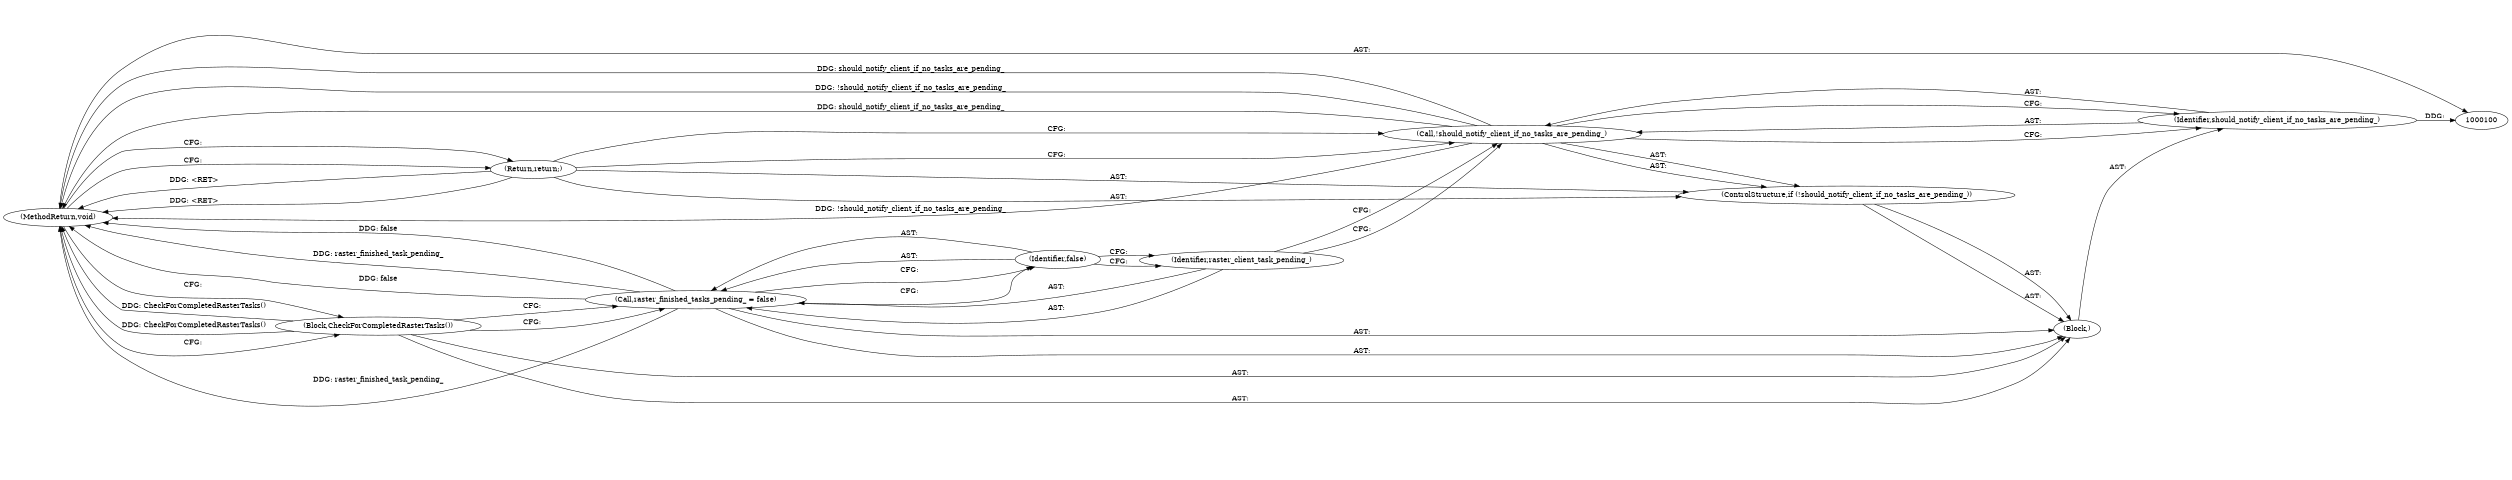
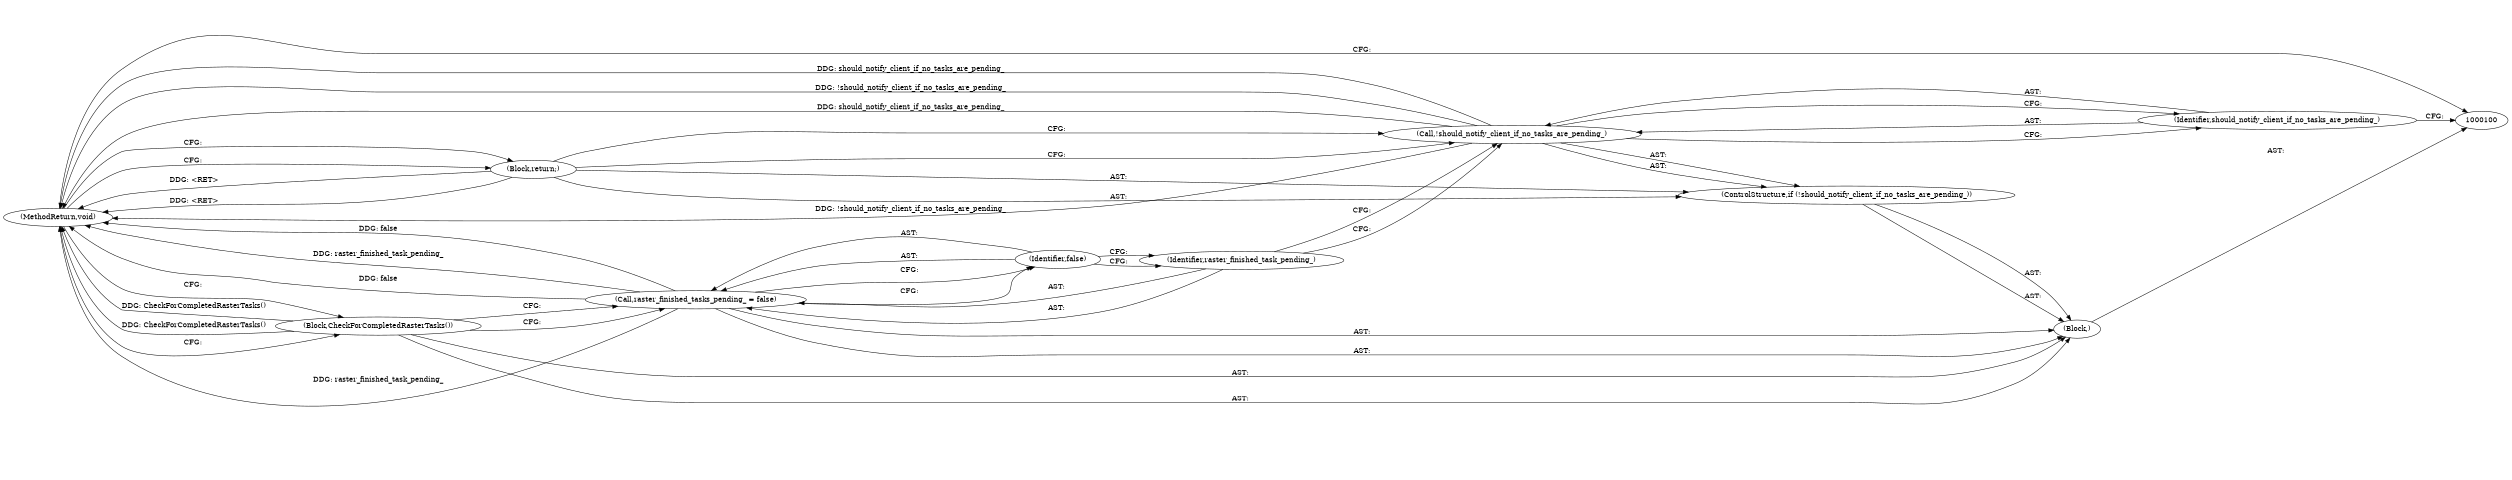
  digraph {
    rankdir=LR
    n1 [label="(MethodReturn,void)"]
-   n2 [label="(Return,return;)"]
+   n2 [label="(Block,return;)"]
    n3 [label="(Block,CheckForCompletedRasterTasks())"]
    1000100
    n5 [label="(ControlStructure,if (!should_notify_client_if_no_tasks_are_pending_))"]
    n6 [label="(Call,!should_notify_client_if_no_tasks_are_pending_)"]
    n7 [label="(Block,)"]
    n8 [label="(Call,raster_finished_tasks_pending_ = false)"]
    n9 [label="(Identifier,should_notify_client_if_no_tasks_are_pending_)"]
    n10 [label="(Identifier,false)"]
-   n11 [label="(Identifier,raster_client_task_pending_)"]
+   n11 [label="(Identifier,raster_finished_task_pending_)"]
    n1 -> n2 [label="CFG: "]
    n1 -> n2 [label="CFG: "]
    n1 -> n3 [label="CFG: "]
    n1 -> n3 [label="CFG: "]
-   n1 -> 1000100 [label="AST: "]
+   n1 -> 1000100 [label="CFG: "]
    n2 -> n1 [label="DDG: <RET>"]
    n2 -> n1 [label="DDG: <RET>"]
    n2 -> n5 [label="AST: "]
    n2 -> n5 [label="AST: "]
    n2 -> n6 [label="CFG: "]
    n2 -> n6 [label="CFG: "]
    n3 -> n1 [label="DDG: CheckForCompletedRasterTasks()"]
    n3 -> n1 [label="DDG: CheckForCompletedRasterTasks()"]
    n3 -> n7 [label="AST: "]
    n3 -> n7 [label="AST: "]
    n3 -> n8 [label="CFG: "]
    n3 -> n8 [label="CFG: "]
    n5 -> n7 [label="AST: "]
    n5 -> n7 [label="AST: "]
    n6 -> n1 [label="DDG: should_notify_client_if_no_tasks_are_pending_"]
    n6 -> n1 [label="DDG: !should_notify_client_if_no_tasks_are_pending_"]
    n6 -> n1 [label="DDG: should_notify_client_if_no_tasks_are_pending_"]
    n6 -> n1 [label="DDG: !should_notify_client_if_no_tasks_are_pending_"]
    n6 -> n5 [label="AST: "]
    n6 -> n5 [label="AST: "]
    n6 -> n9 [label="CFG: "]
    n6 -> n9 [label="CFG: "]
-   n7 -> n9 [label="AST: "]
+   n7 -> 1000100 [label="AST: "]
    n8 -> n1 [label="DDG: false"]
    n8 -> n1 [label="DDG: raster_finished_task_pending_"]
    n8 -> n1 [label="DDG: false"]
    n8 -> n1 [label="DDG: raster_finished_task_pending_"]
    n8 -> n7 [label="AST: "]
    n8 -> n7 [label="AST: "]
    n8 -> n10 [label="CFG: "]
    n8 -> n10 [label="CFG: "]
-   n9 -> 1000100 [label="DDG: "]
+   n9 -> 1000100 [label="CFG: "]
    n9 -> n6 [label="AST: "]
    n9 -> n6 [label="AST: "]
    n10 -> n8 [label="AST: "]
    n10 -> n8 [label="AST: "]
    n10 -> n11 [label="CFG: "]
    n10 -> n11 [label="CFG: "]
    n11 -> n6 [label="CFG: "]
    n11 -> n6 [label="CFG: "]
    n11 -> n8 [label="AST: "]
    n11 -> n8 [label="AST: "]
  }
